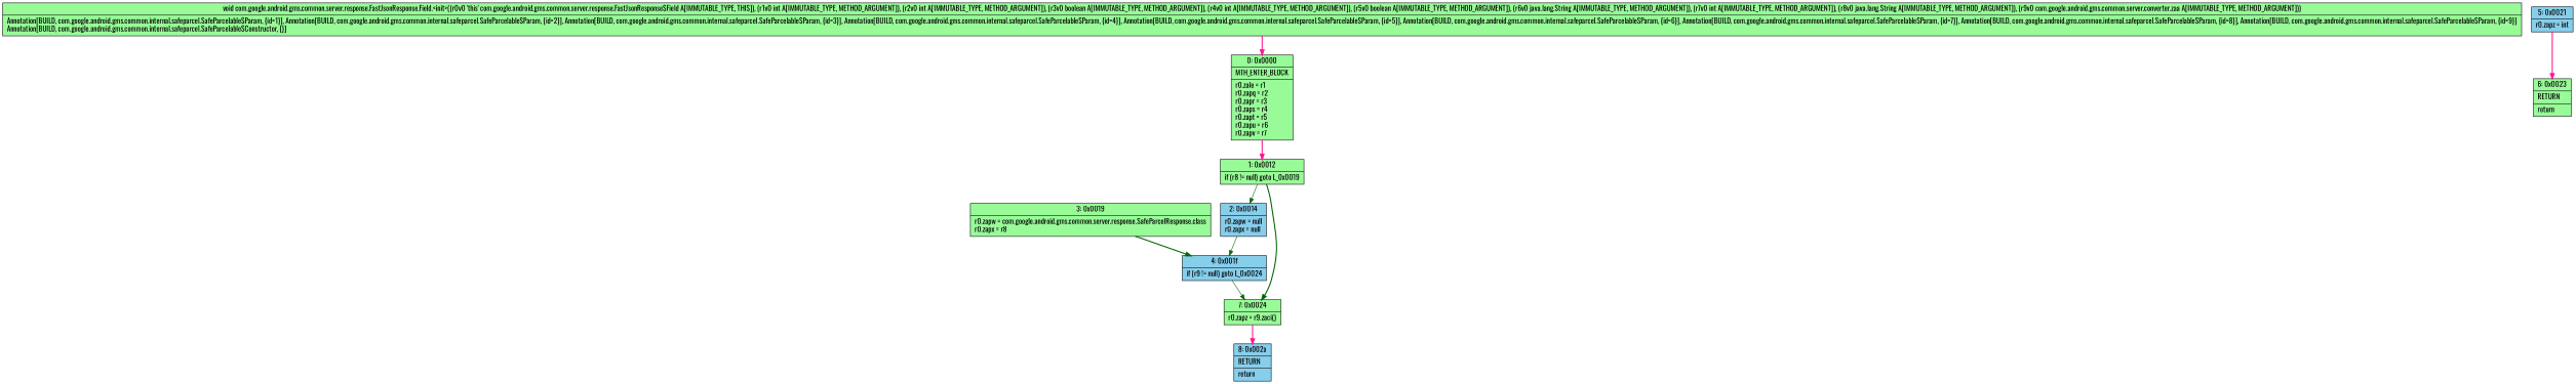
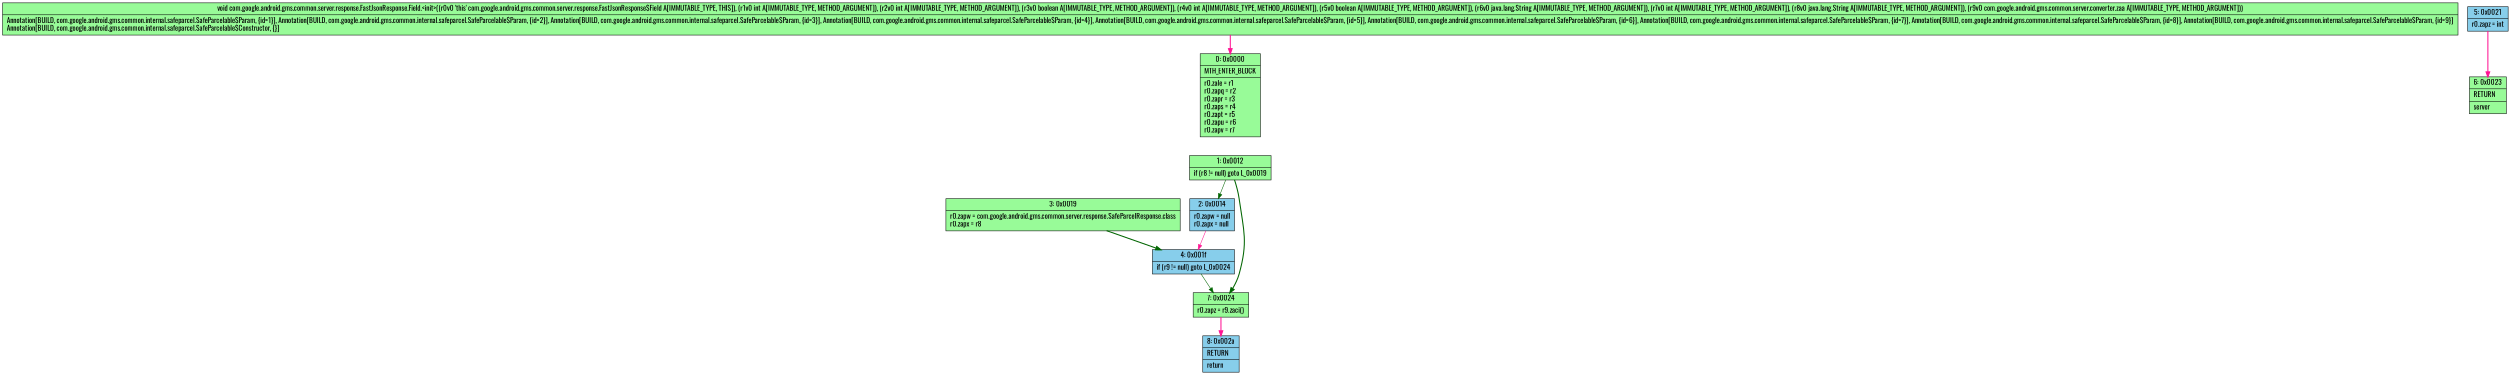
  digraph {
    fontname=Oswald
    node [fillcolor=palegreen fontname=Oswald shape=record style=filled]
    edge [color=darkgreen fontname=Oswald style=bold]
    n1 [label="{0\:\ 0x0000|MTH_ENTER_BLOCK\l|r0.zale = r1\lr0.zapq = r2\lr0.zapr = r3\lr0.zaps = r4\lr0.zapt = r5\lr0.zapu = r6\lr0.zapv = r7\l}"]
    n2 [label="{1\:\ 0x0012|if (r8 != null) goto L_0x0019\l}"]
    n3 [fillcolor=skyblue label="{2\:\ 0x0014|r0.zapw = null\lr0.zapx = null\l}"]
    n4 [label="{7\:\ 0x0024|r0.zapz = r9.zaci()\l}"]
    n5 [fillcolor=skyblue label="{4\:\ 0x001f|if (r9 != null) goto L_0x0024\l}"]
    n6 [label="{3\:\ 0x0019|r0.zapw = com.google.android.gms.common.server.response.SafeParcelResponse.class\lr0.zapx = r8\l}"]
    n7 [fillcolor=skyblue label="{5\:\ 0x0021|r0.zapz = int\l}"]
-   n8 [label="{6\:\ 0x0023|RETURN\l|return\l}"]
+   n8 [label="{6\:\ 0x0023|RETURN\l|server\l}"]
    n9 [fillcolor=skyblue label="{8\:\ 0x002a|RETURN\l|return\l}"]
    n10 [label="{void com.google.android.gms.common.server.response.FastJsonResponse.Field.\<init\>((r0v0 'this' com.google.android.gms.common.server.response.FastJsonResponse$Field A[IMMUTABLE_TYPE, THIS]), (r1v0 int A[IMMUTABLE_TYPE, METHOD_ARGUMENT]), (r2v0 int A[IMMUTABLE_TYPE, METHOD_ARGUMENT]), (r3v0 boolean A[IMMUTABLE_TYPE, METHOD_ARGUMENT]), (r4v0 int A[IMMUTABLE_TYPE, METHOD_ARGUMENT]), (r5v0 boolean A[IMMUTABLE_TYPE, METHOD_ARGUMENT]), (r6v0 java.lang.String A[IMMUTABLE_TYPE, METHOD_ARGUMENT]), (r7v0 int A[IMMUTABLE_TYPE, METHOD_ARGUMENT]), (r8v0 java.lang.String A[IMMUTABLE_TYPE, METHOD_ARGUMENT]), (r9v0 com.google.android.gms.common.server.converter.zaa A[IMMUTABLE_TYPE, METHOD_ARGUMENT]))  | Annotation[BUILD, com.google.android.gms.common.internal.safeparcel.SafeParcelable$Param, \{id=1\}], Annotation[BUILD, com.google.android.gms.common.internal.safeparcel.SafeParcelable$Param, \{id=2\}], Annotation[BUILD, com.google.android.gms.common.internal.safeparcel.SafeParcelable$Param, \{id=3\}], Annotation[BUILD, com.google.android.gms.common.internal.safeparcel.SafeParcelable$Param, \{id=4\}], Annotation[BUILD, com.google.android.gms.common.internal.safeparcel.SafeParcelable$Param, \{id=5\}], Annotation[BUILD, com.google.android.gms.common.internal.safeparcel.SafeParcelable$Param, \{id=6\}], Annotation[BUILD, com.google.android.gms.common.internal.safeparcel.SafeParcelable$Param, \{id=7\}], Annotation[BUILD, com.google.android.gms.common.internal.safeparcel.SafeParcelable$Param, \{id=8\}], Annotation[BUILD, com.google.android.gms.common.internal.safeparcel.SafeParcelable$Param, \{id=9\}]\lAnnotation[BUILD, com.google.android.gms.common.internal.safeparcel.SafeParcelable$Constructor, \{\}]\l}"]
-   n1 -> n2 [color=deeppink]
    n2 -> n3 [style=solid]
    n2 -> n4
-   n3 -> n5 [style=solid]
+   n3 -> n5 [color=deeppink style=solid]
    n4 -> n9 [color=deeppink]
    n5 -> n4 [style=solid]
    n6 -> n5
    n7 -> n8 [color=deeppink]
    n10 -> n1 [color=deeppink]
  }
